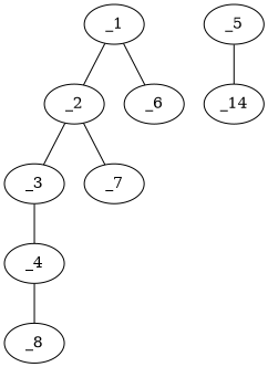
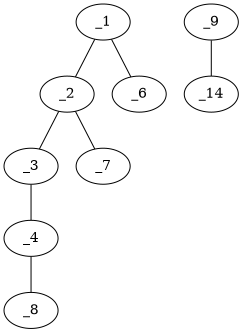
  graph {
    node [charge=0 chem=1 symbol="C  " x=4.5981 y=-0.75]
    edge [valence=1]
    _1 [chem=4 symbol="N  "]
    _2 [x=3.732 y=-1.25]
    _6 [y=0.25]
    _3 [chem=4 symbol="N  " x=2.866]
    _7 [chem=2 symbol="O  " x=3.732 y=-2.25]
    _4 [x=2.866 y=0.25]
    _8 [chem=2 symbol="O  " x=2 y=0.75]
-   _9 [x=3.7321 y=1.75 label=_5]
+   _9 [x=3.7321 y=1.75]
    n9 [chem=7 label=_14 symbol="Cl " y=2.25]
    _1 -- _2
    _1 -- _6 [valence=2]
    _2 -- _3 [valence=2]
    _2 -- _7
    _3 -- _4
    _4 -- _8
    _9 -- n9
  }
